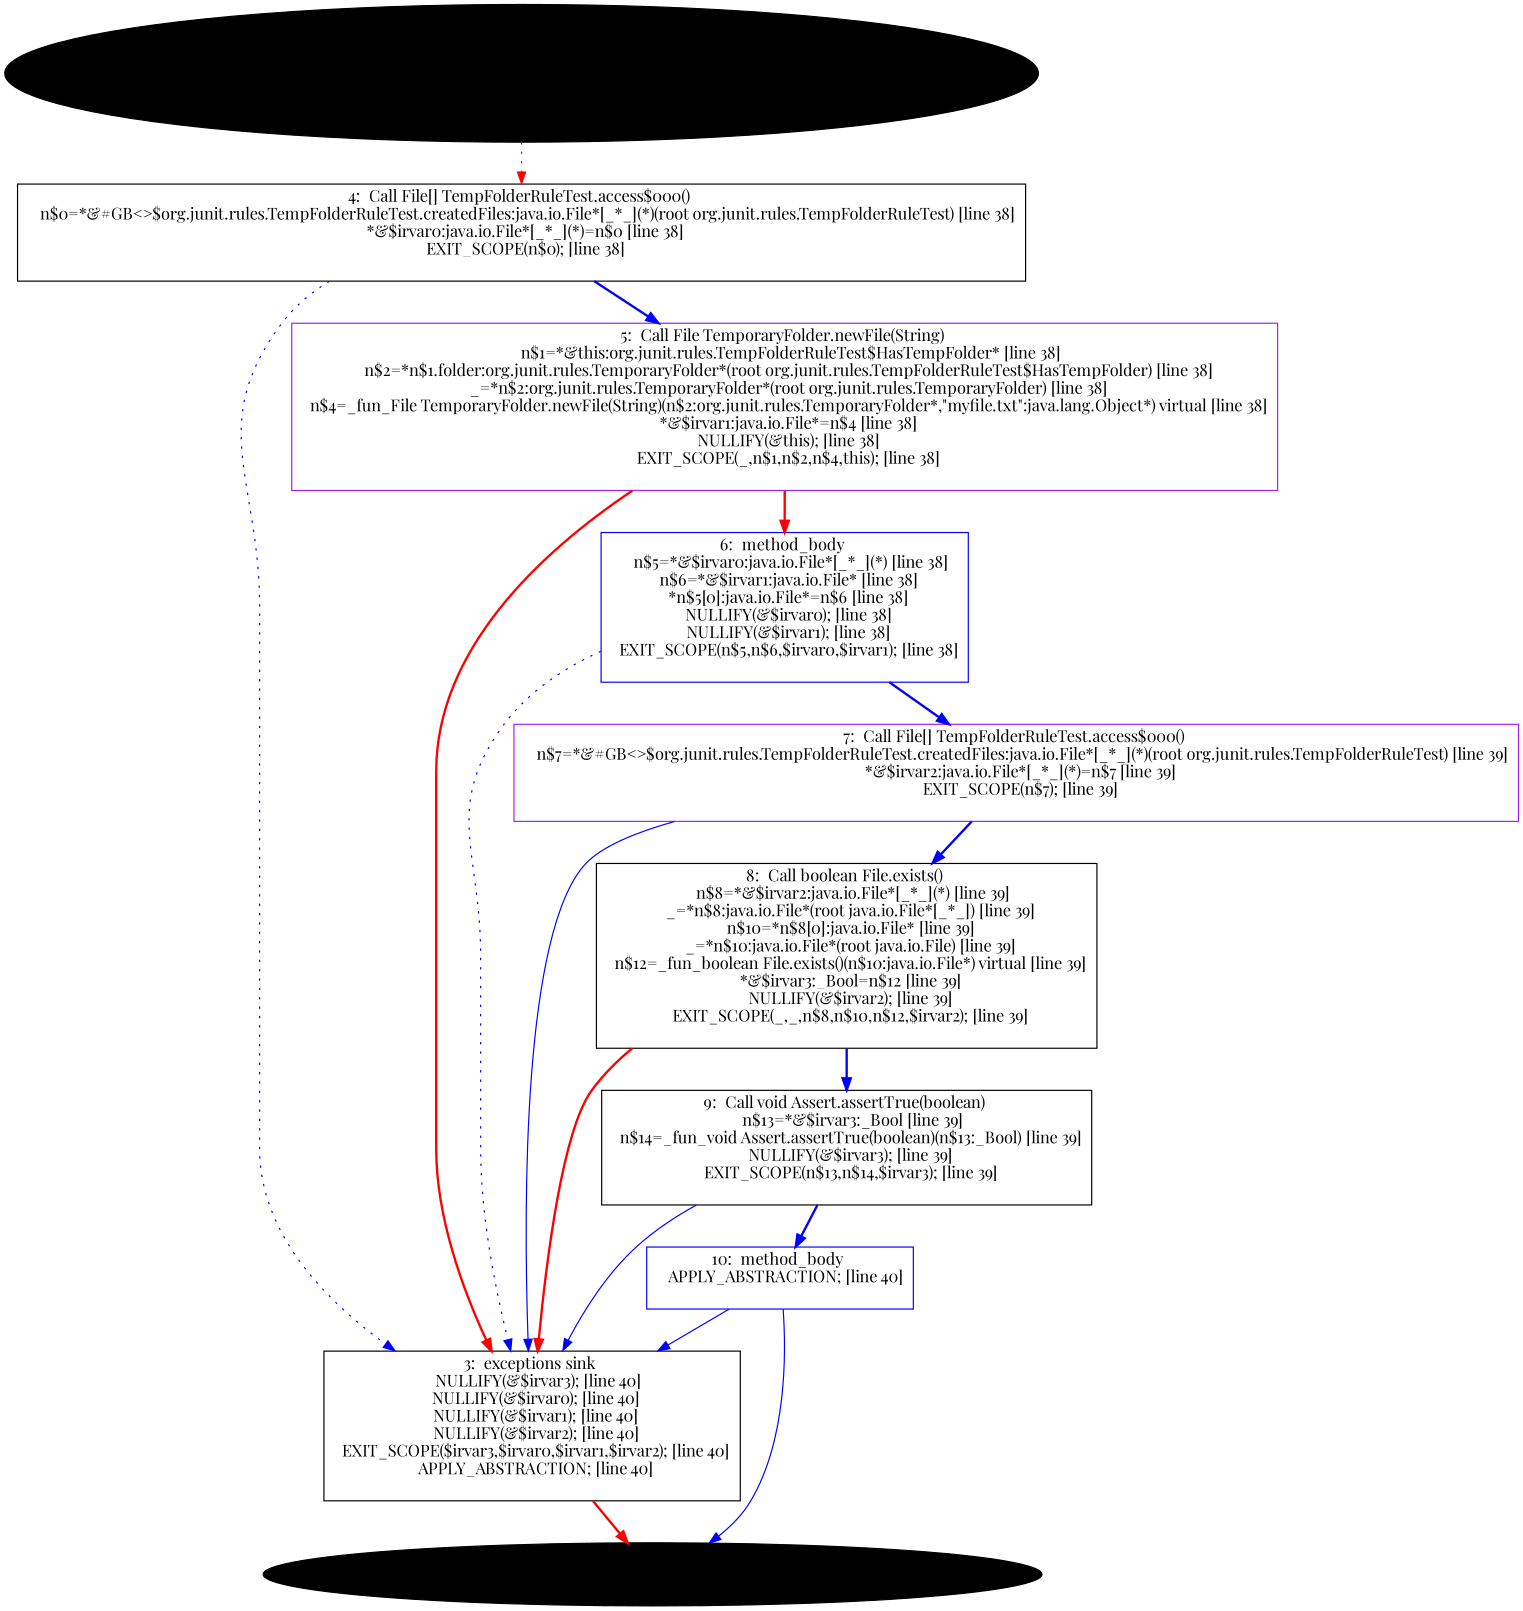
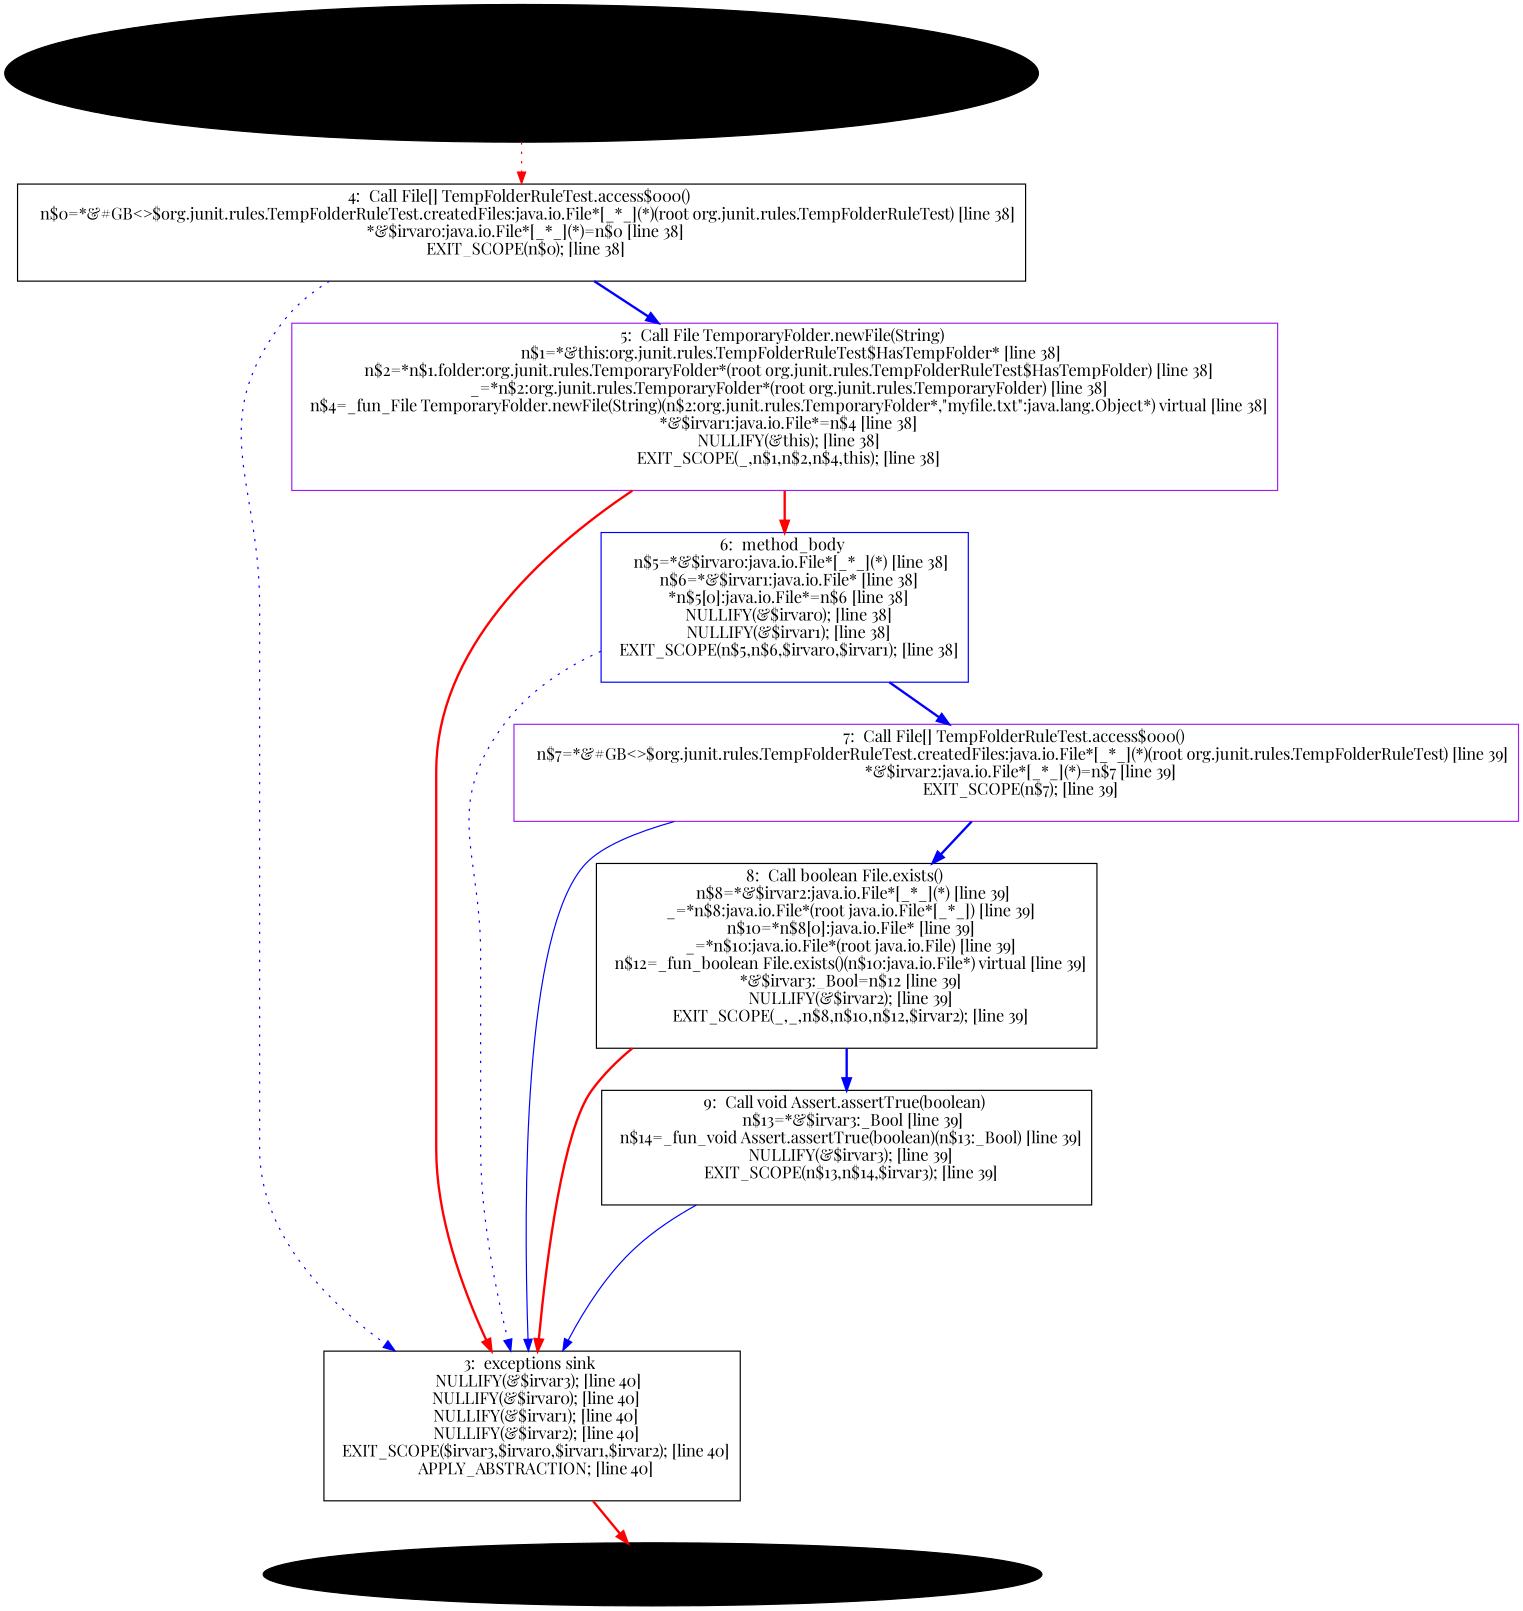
  digraph {
    fontname="Playfair Display"
    node [color=black fontname="Playfair Display" shape=box]
    edge [color=blue style=bold fontname="Playfair Display"]
    n1 [label="1: Start void TempFolderRuleTest$HasTempFolder.testUsingTempFolder()\nFormals:  this:org.junit.rules.TempFolderRuleTest$HasTempFolder*\nLocals:  $irvar3:void $irvar2:void $irvar1:void $irvar0:void\nAnnotation: <_org.junit.Test> void TempFolderRuleTest$HasTempFolder.testUsingTempFolder()() \n  " style=filled shape=""]
    n2 [label="4:  Call File[] TempFolderRuleTest.access$000() \n   n$0=*&#GB<>$org.junit.rules.TempFolderRuleTest.createdFiles:java.io.File*[_*_](*)(root org.junit.rules.TempFolderRuleTest) [line 38]\n  *&$irvar0:java.io.File*[_*_](*)=n$0 [line 38]\n  EXIT_SCOPE(n$0); [line 38]\n "]
    n3 [label="3:  exceptions sink \n   NULLIFY(&$irvar3); [line 40]\n  NULLIFY(&$irvar0); [line 40]\n  NULLIFY(&$irvar1); [line 40]\n  NULLIFY(&$irvar2); [line 40]\n  EXIT_SCOPE($irvar3,$irvar0,$irvar1,$irvar2); [line 40]\n  APPLY_ABSTRACTION; [line 40]\n "]
    n4 [label="5:  Call File TemporaryFolder.newFile(String) \n   n$1=*&this:org.junit.rules.TempFolderRuleTest$HasTempFolder* [line 38]\n  n$2=*n$1.folder:org.junit.rules.TemporaryFolder*(root org.junit.rules.TempFolderRuleTest$HasTempFolder) [line 38]\n  _=*n$2:org.junit.rules.TemporaryFolder*(root org.junit.rules.TemporaryFolder) [line 38]\n  n$4=_fun_File TemporaryFolder.newFile(String)(n$2:org.junit.rules.TemporaryFolder*,\"myfile.txt\":java.lang.Object*) virtual [line 38]\n  *&$irvar1:java.io.File*=n$4 [line 38]\n  NULLIFY(&this); [line 38]\n  EXIT_SCOPE(_,n$1,n$2,n$4,this); [line 38]\n " color=purple]
    n5 [label="2: Exit void TempFolderRuleTest$HasTempFolder.testUsingTempFolder() \n  " style=filled shape=""]
    n6 [label="6:  method_body \n   n$5=*&$irvar0:java.io.File*[_*_](*) [line 38]\n  n$6=*&$irvar1:java.io.File* [line 38]\n  *n$5[0]:java.io.File*=n$6 [line 38]\n  NULLIFY(&$irvar0); [line 38]\n  NULLIFY(&$irvar1); [line 38]\n  EXIT_SCOPE(n$5,n$6,$irvar0,$irvar1); [line 38]\n " color=blue]
    n7 [label="7:  Call File[] TempFolderRuleTest.access$000() \n   n$7=*&#GB<>$org.junit.rules.TempFolderRuleTest.createdFiles:java.io.File*[_*_](*)(root org.junit.rules.TempFolderRuleTest) [line 39]\n  *&$irvar2:java.io.File*[_*_](*)=n$7 [line 39]\n  EXIT_SCOPE(n$7); [line 39]\n " color=purple]
    n8 [label="8:  Call boolean File.exists() \n   n$8=*&$irvar2:java.io.File*[_*_](*) [line 39]\n  _=*n$8:java.io.File*(root java.io.File*[_*_]) [line 39]\n  n$10=*n$8[0]:java.io.File* [line 39]\n  _=*n$10:java.io.File*(root java.io.File) [line 39]\n  n$12=_fun_boolean File.exists()(n$10:java.io.File*) virtual [line 39]\n  *&$irvar3:_Bool=n$12 [line 39]\n  NULLIFY(&$irvar2); [line 39]\n  EXIT_SCOPE(_,_,n$8,n$10,n$12,$irvar2); [line 39]\n "]
    n9 [label="9:  Call void Assert.assertTrue(boolean) \n   n$13=*&$irvar3:_Bool [line 39]\n  n$14=_fun_void Assert.assertTrue(boolean)(n$13:_Bool) [line 39]\n  NULLIFY(&$irvar3); [line 39]\n  EXIT_SCOPE(n$13,n$14,$irvar3); [line 39]\n "]
-   n10 [label="10:  method_body \n   APPLY_ABSTRACTION; [line 40]\n " color=blue]
    n1 -> n2 [color=red style=dotted]
    n2 -> n3 [style=dotted]
    n2 -> n4
    n3 -> n5 [color=red]
    n4 -> n3 [color=red]
    n4 -> n6 [color=red]
    n6 -> n3 [style=dotted]
    n6 -> n7
    n7 -> n3 [style=solid]
    n7 -> n8
    n8 -> n3 [color=red]
    n8 -> n9
    n9 -> n3 [style=solid]
-   n9 -> n10
-   n10 -> n3 [style=solid]
-   n10 -> n5 [style=solid]
  }
